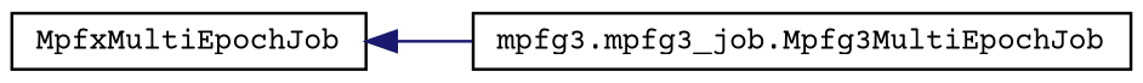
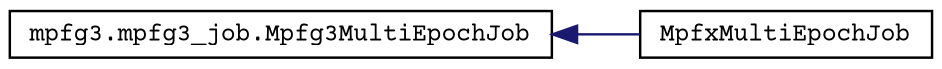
  digraph {
    rankdir=LR
    fontname="Courier Prime"
    node [color=black fillcolor=white fontname="Courier Prime" fontsize=10 shape=record style=filled]
    n1 [height=0.2 label=MpfxMultiEpochJob width=0.4]
    n2 [height=0.2 label="mpfg3.mpfg3_job.Mpfg3MultiEpochJob" width=0.4]
-   n1 -> n2 [color=midnightblue dir=back fontname="Courier Prime" fontsize=10 labelfontname=Helvetica labelfontsize=10 style=solid]
+   n2 -> n1 [color=midnightblue dir=back fontname="Courier Prime" fontsize=10 labelfontname=Helvetica labelfontsize=10 style=solid]
  }
